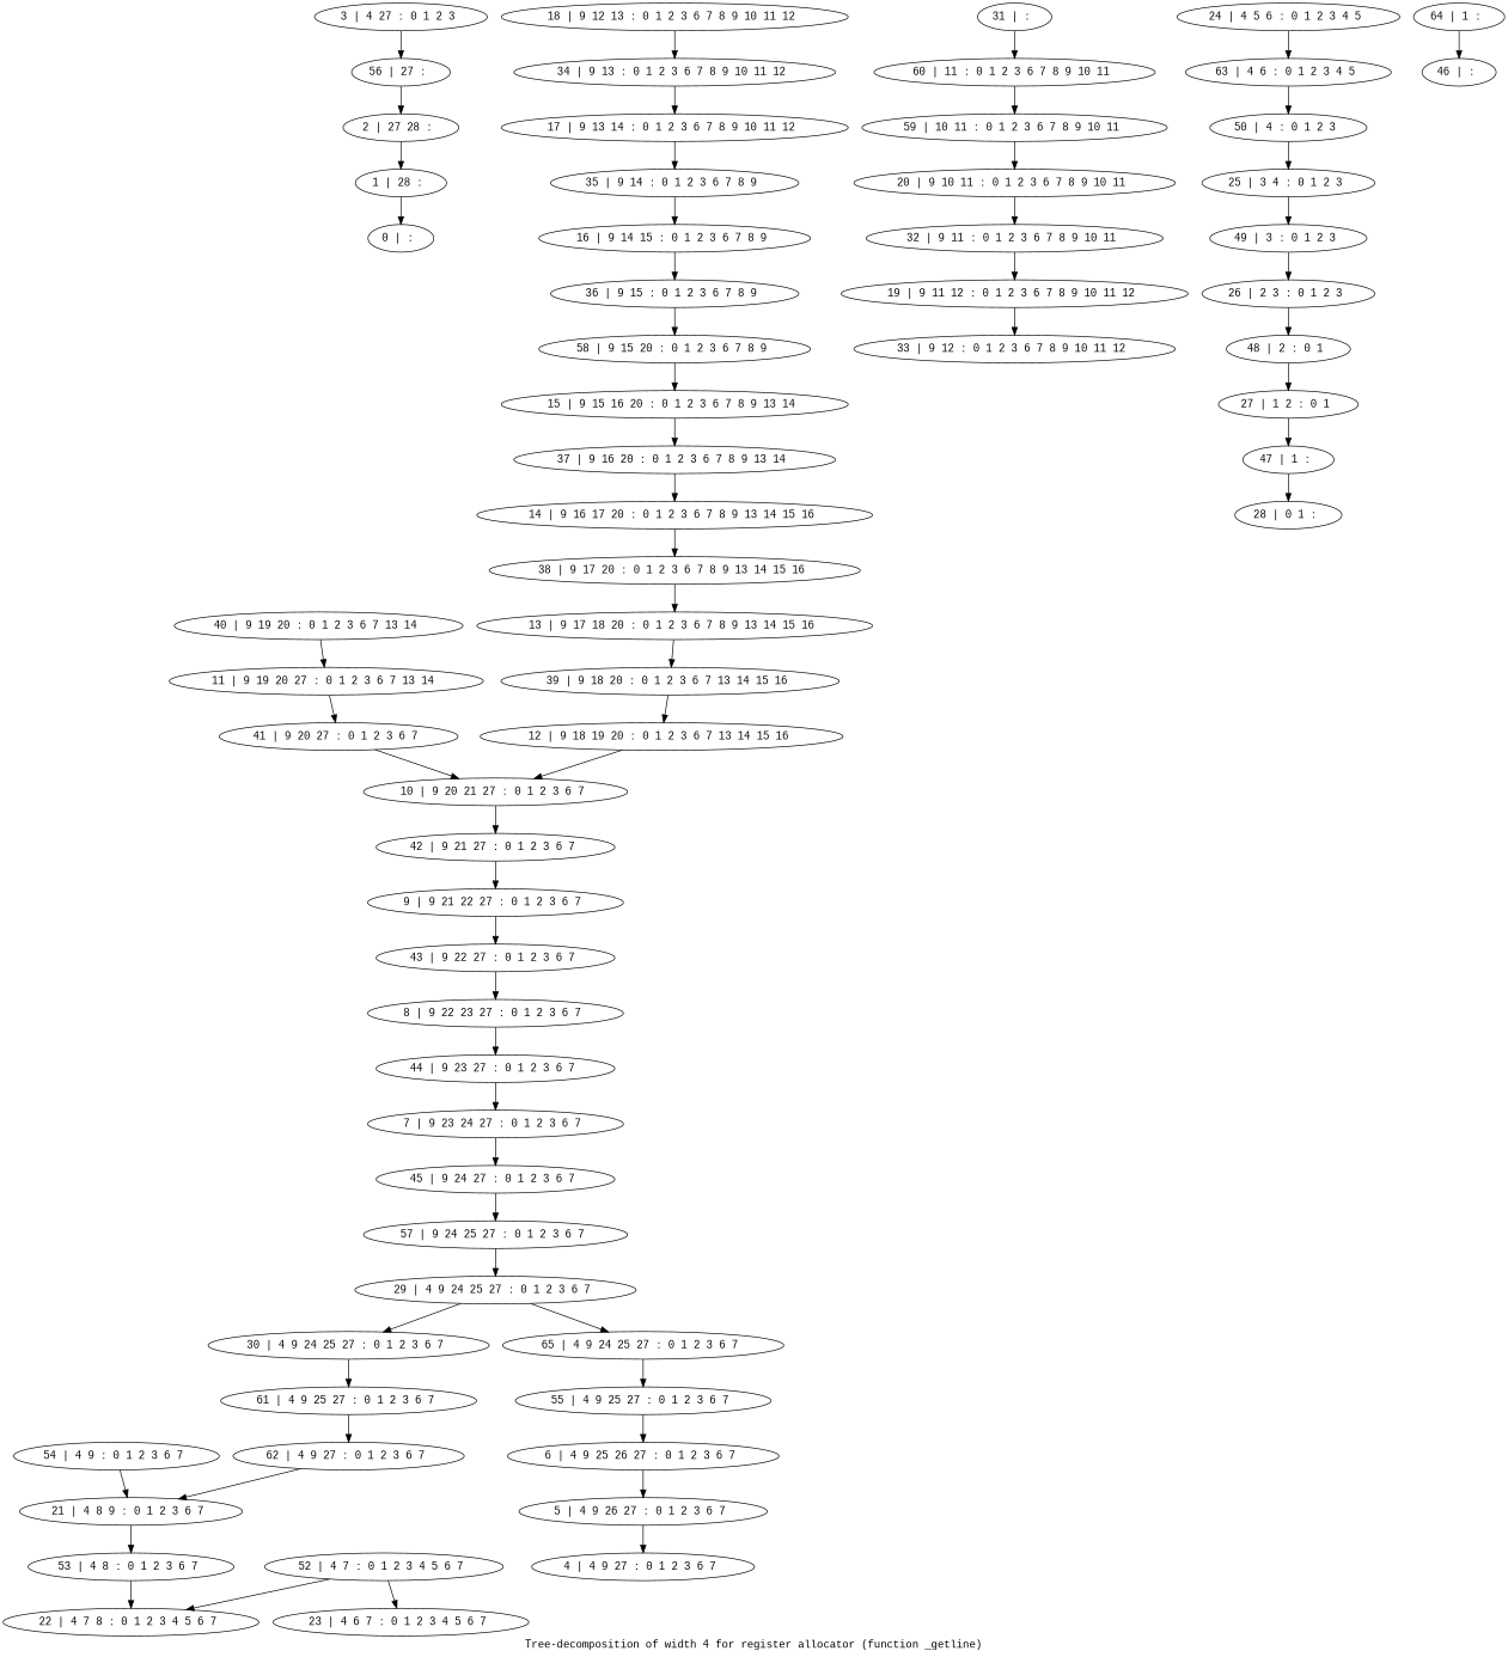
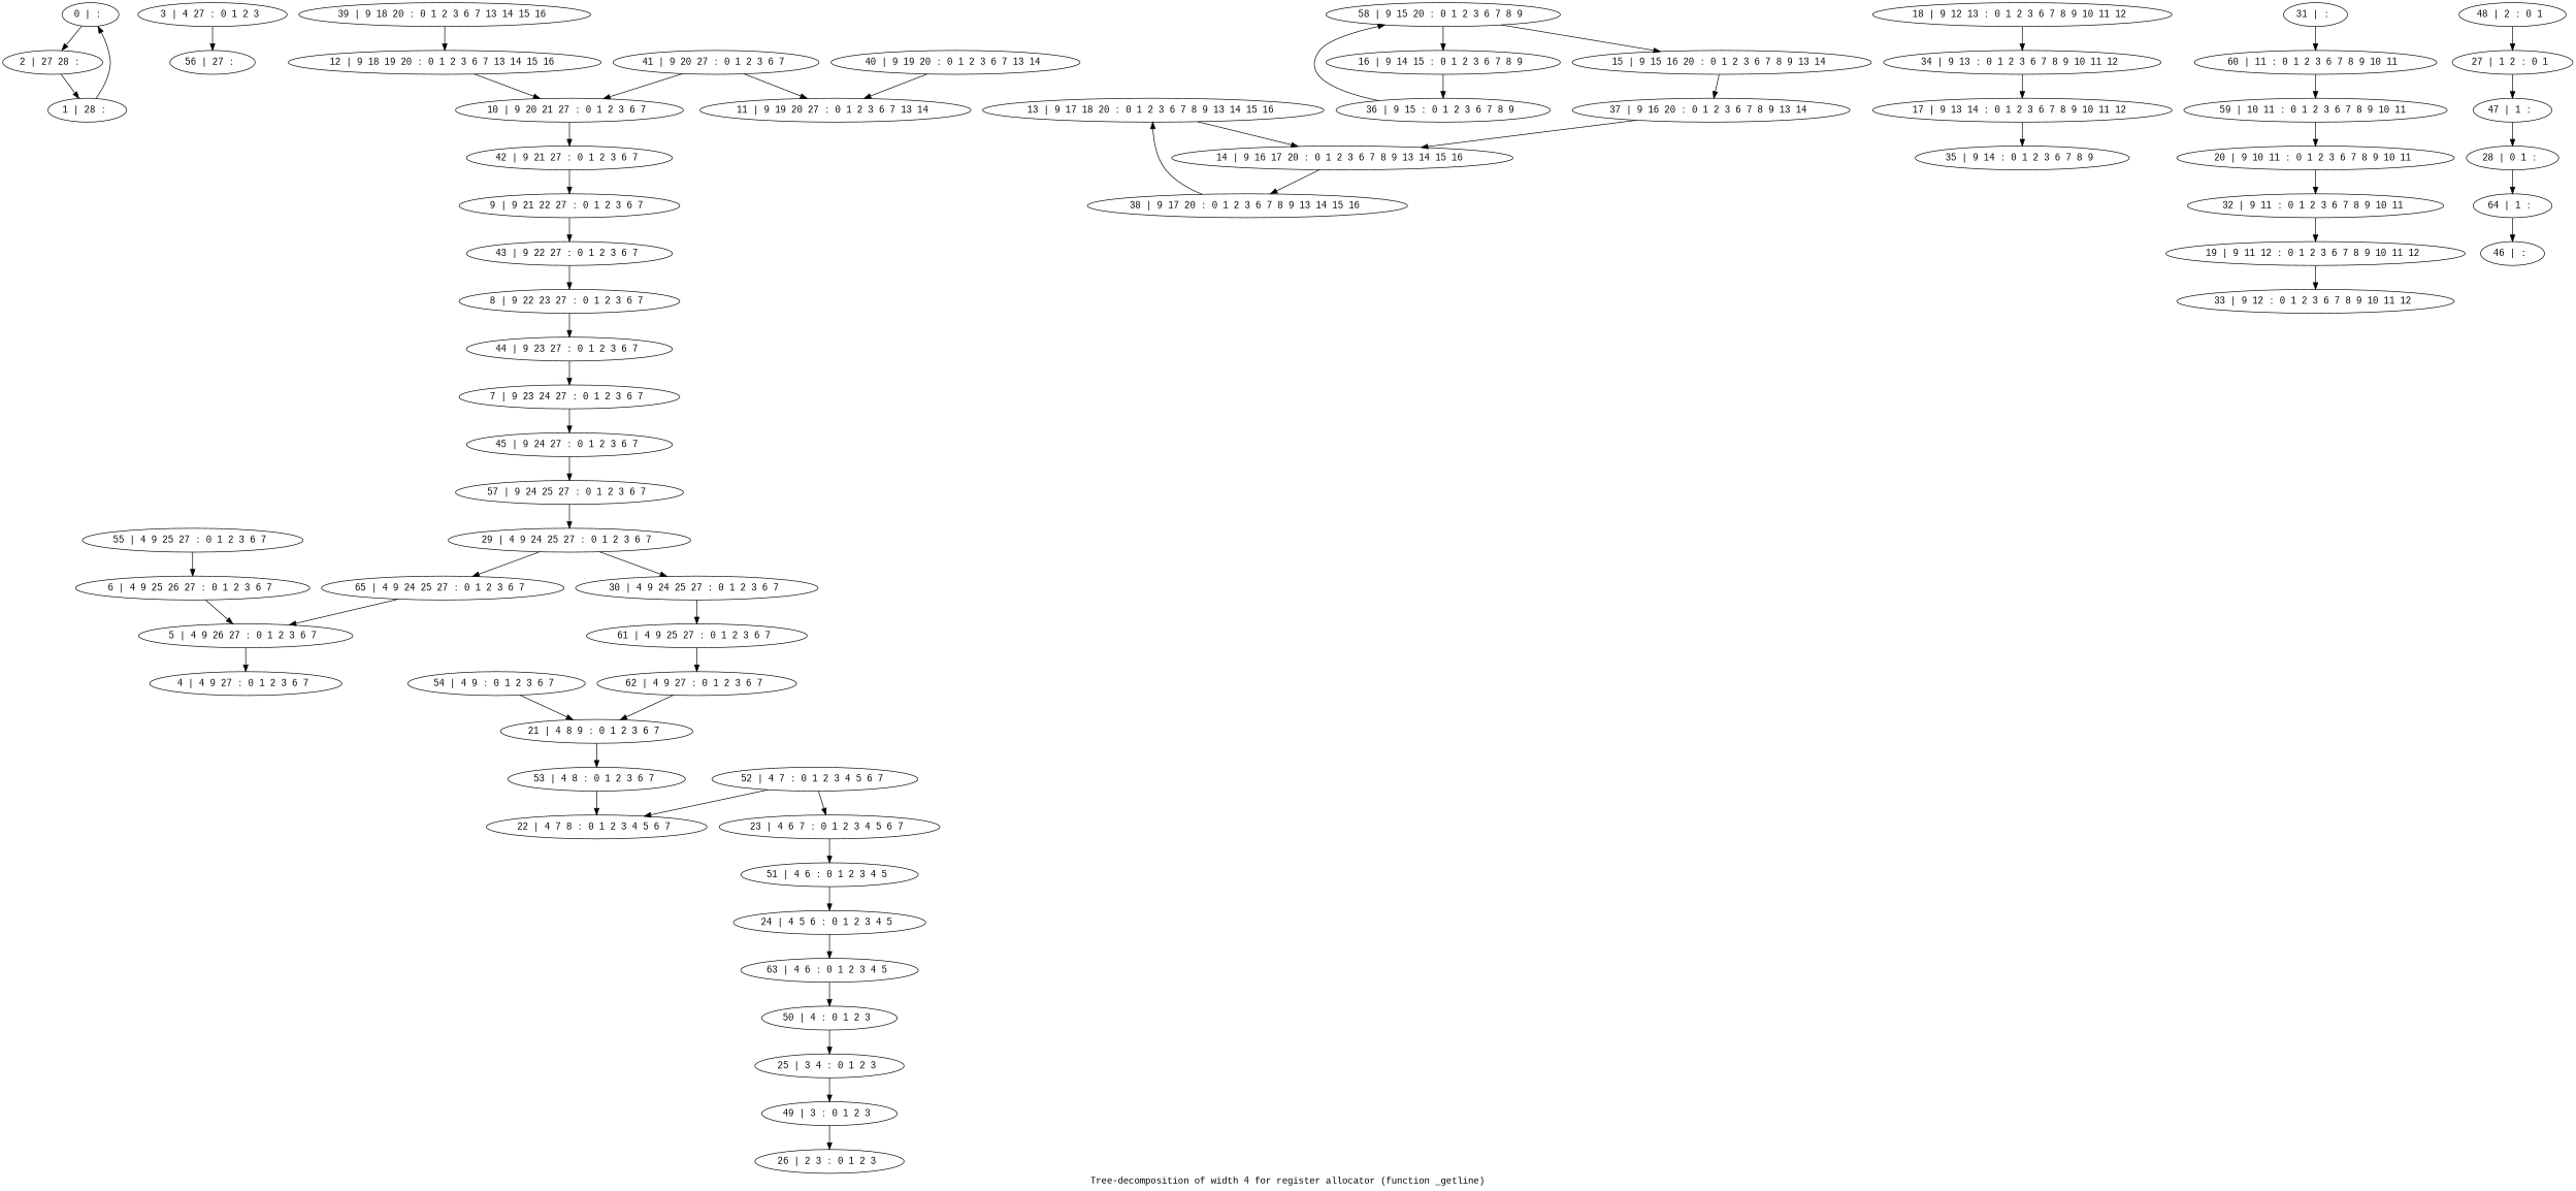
  digraph {
    fontname="Liberation Mono"
    label="Tree-decomposition of width 4 for register allocator (function _getline)"
    node [fontname="Liberation Mono"]
    edge [fontname="Liberation Mono"]
    n1 [label="0 | : "]
    n2 [label="1 | 28 : "]
    n3 [label="2 | 27 28 : "]
    n4 [label="3 | 4 27 : 0 1 2 3 "]
    n5 [label="56 | 27 : "]
    n6 [label="4 | 4 9 27 : 0 1 2 3 6 7 "]
    n7 [label="5 | 4 9 26 27 : 0 1 2 3 6 7 "]
    n8 [label="6 | 4 9 25 26 27 : 0 1 2 3 6 7 "]
    n9 [label="7 | 9 23 24 27 : 0 1 2 3 6 7 "]
    n10 [label="45 | 9 24 27 : 0 1 2 3 6 7 "]
    n11 [label="57 | 9 24 25 27 : 0 1 2 3 6 7 "]
    n12 [label="8 | 9 22 23 27 : 0 1 2 3 6 7 "]
    n13 [label="44 | 9 23 27 : 0 1 2 3 6 7 "]
    n14 [label="9 | 9 21 22 27 : 0 1 2 3 6 7 "]
    n15 [label="43 | 9 22 27 : 0 1 2 3 6 7 "]
    n16 [label="10 | 9 20 21 27 : 0 1 2 3 6 7 "]
    n17 [label="42 | 9 21 27 : 0 1 2 3 6 7 "]
    n18 [label="11 | 9 19 20 27 : 0 1 2 3 6 7 13 14 "]
    n19 [label="41 | 9 20 27 : 0 1 2 3 6 7 "]
    n20 [label="12 | 9 18 19 20 : 0 1 2 3 6 7 13 14 15 16 "]
    n21 [label="40 | 9 19 20 : 0 1 2 3 6 7 13 14 "]
    n22 [label="13 | 9 17 18 20 : 0 1 2 3 6 7 8 9 13 14 15 16 "]
    n23 [label="39 | 9 18 20 : 0 1 2 3 6 7 13 14 15 16 "]
    n24 [label="14 | 9 16 17 20 : 0 1 2 3 6 7 8 9 13 14 15 16 "]
    n25 [label="38 | 9 17 20 : 0 1 2 3 6 7 8 9 13 14 15 16 "]
    n26 [label="15 | 9 15 16 20 : 0 1 2 3 6 7 8 9 13 14 "]
    n27 [label="37 | 9 16 20 : 0 1 2 3 6 7 8 9 13 14 "]
    n28 [label="16 | 9 14 15 : 0 1 2 3 6 7 8 9 "]
    n29 [label="36 | 9 15 : 0 1 2 3 6 7 8 9 "]
    n30 [label="58 | 9 15 20 : 0 1 2 3 6 7 8 9 "]
    n31 [label="17 | 9 13 14 : 0 1 2 3 6 7 8 9 10 11 12 "]
    n32 [label="35 | 9 14 : 0 1 2 3 6 7 8 9 "]
    n33 [label="18 | 9 12 13 : 0 1 2 3 6 7 8 9 10 11 12 "]
    n34 [label="34 | 9 13 : 0 1 2 3 6 7 8 9 10 11 12 "]
    n35 [label="19 | 9 11 12 : 0 1 2 3 6 7 8 9 10 11 12 "]
    n36 [label="33 | 9 12 : 0 1 2 3 6 7 8 9 10 11 12 "]
    n37 [label="20 | 9 10 11 : 0 1 2 3 6 7 8 9 10 11 "]
    n38 [label="32 | 9 11 : 0 1 2 3 6 7 8 9 10 11 "]
    n39 [label="21 | 4 8 9 : 0 1 2 3 6 7 "]
    n40 [label="53 | 4 8 : 0 1 2 3 6 7 "]
    n41 [label="22 | 4 7 8 : 0 1 2 3 4 5 6 7 "]
    n42 [label="52 | 4 7 : 0 1 2 3 4 5 6 7 "]
    n43 [label="23 | 4 6 7 : 0 1 2 3 4 5 6 7 "]
+   n44 [label="51 | 4 6 : 0 1 2 3 4 5 "]
    n45 [label="24 | 4 5 6 : 0 1 2 3 4 5 "]
    n46 [label="63 | 4 6 : 0 1 2 3 4 5 "]
    n47 [label="50 | 4 : 0 1 2 3 "]
    n48 [label="25 | 3 4 : 0 1 2 3 "]
    n49 [label="49 | 3 : 0 1 2 3 "]
    n50 [label="26 | 2 3 : 0 1 2 3 "]
    n51 [label="48 | 2 : 0 1 "]
    n52 [label="27 | 1 2 : 0 1 "]
    n53 [label="47 | 1 : "]
    n54 [label="28 | 0 1 : "]
    n55 [label="64 | 1 : "]
    n56 [label="46 | : "]
    n57 [label="29 | 4 9 24 25 27 : 0 1 2 3 6 7 "]
    n58 [label="30 | 4 9 24 25 27 : 0 1 2 3 6 7 "]
    n59 [label="65 | 4 9 24 25 27 : 0 1 2 3 6 7 "]
    n60 [label="61 | 4 9 25 27 : 0 1 2 3 6 7 "]
    n61 [label="55 | 4 9 25 27 : 0 1 2 3 6 7 "]
    n62 [label="62 | 4 9 27 : 0 1 2 3 6 7 "]
    n63 [label="31 | : "]
    n64 [label="60 | 11 : 0 1 2 3 6 7 8 9 10 11 "]
    n65 [label="59 | 10 11 : 0 1 2 3 6 7 8 9 10 11 "]
    n66 [label="54 | 4 9 : 0 1 2 3 6 7 "]
    n2 -> n1
    n3 -> n2
    n4 -> n5
-   n5 -> n3
+   n1 -> n3
    n7 -> n6
    n8 -> n7
    n9 -> n10
    n10 -> n11
    n11 -> n57
    n12 -> n13
    n13 -> n9
    n14 -> n15
    n15 -> n12
    n16 -> n17
    n17 -> n14
-   n18 -> n19
+   n19 -> n18
    n19 -> n16
    n20 -> n16
    n21 -> n18
-   n22 -> n23
+   n22 -> n24
    n23 -> n20
    n24 -> n25
    n25 -> n22
    n26 -> n27
    n27 -> n24
    n28 -> n29
    n29 -> n30
    n30 -> n26
    n31 -> n32
-   n32 -> n28
+   n30 -> n28
    n33 -> n34
    n34 -> n31
    n35 -> n36
    n37 -> n38
    n38 -> n35
    n39 -> n40
    n40 -> n41
    n42 -> n41
    n42 -> n43
+   n43 -> n44
+   n44 -> n45
    n45 -> n46
    n46 -> n47
    n47 -> n48
    n48 -> n49
    n49 -> n50
-   n50 -> n51
    n51 -> n52
    n52 -> n53
    n53 -> n54
+   n54 -> n55
    n55 -> n56
    n57 -> n58
    n57 -> n59
    n58 -> n60
-   n59 -> n61
+   n59 -> n7
    n60 -> n62
    n61 -> n8
    n62 -> n39
    n63 -> n64
    n64 -> n65
    n65 -> n37
    n66 -> n39
  }
